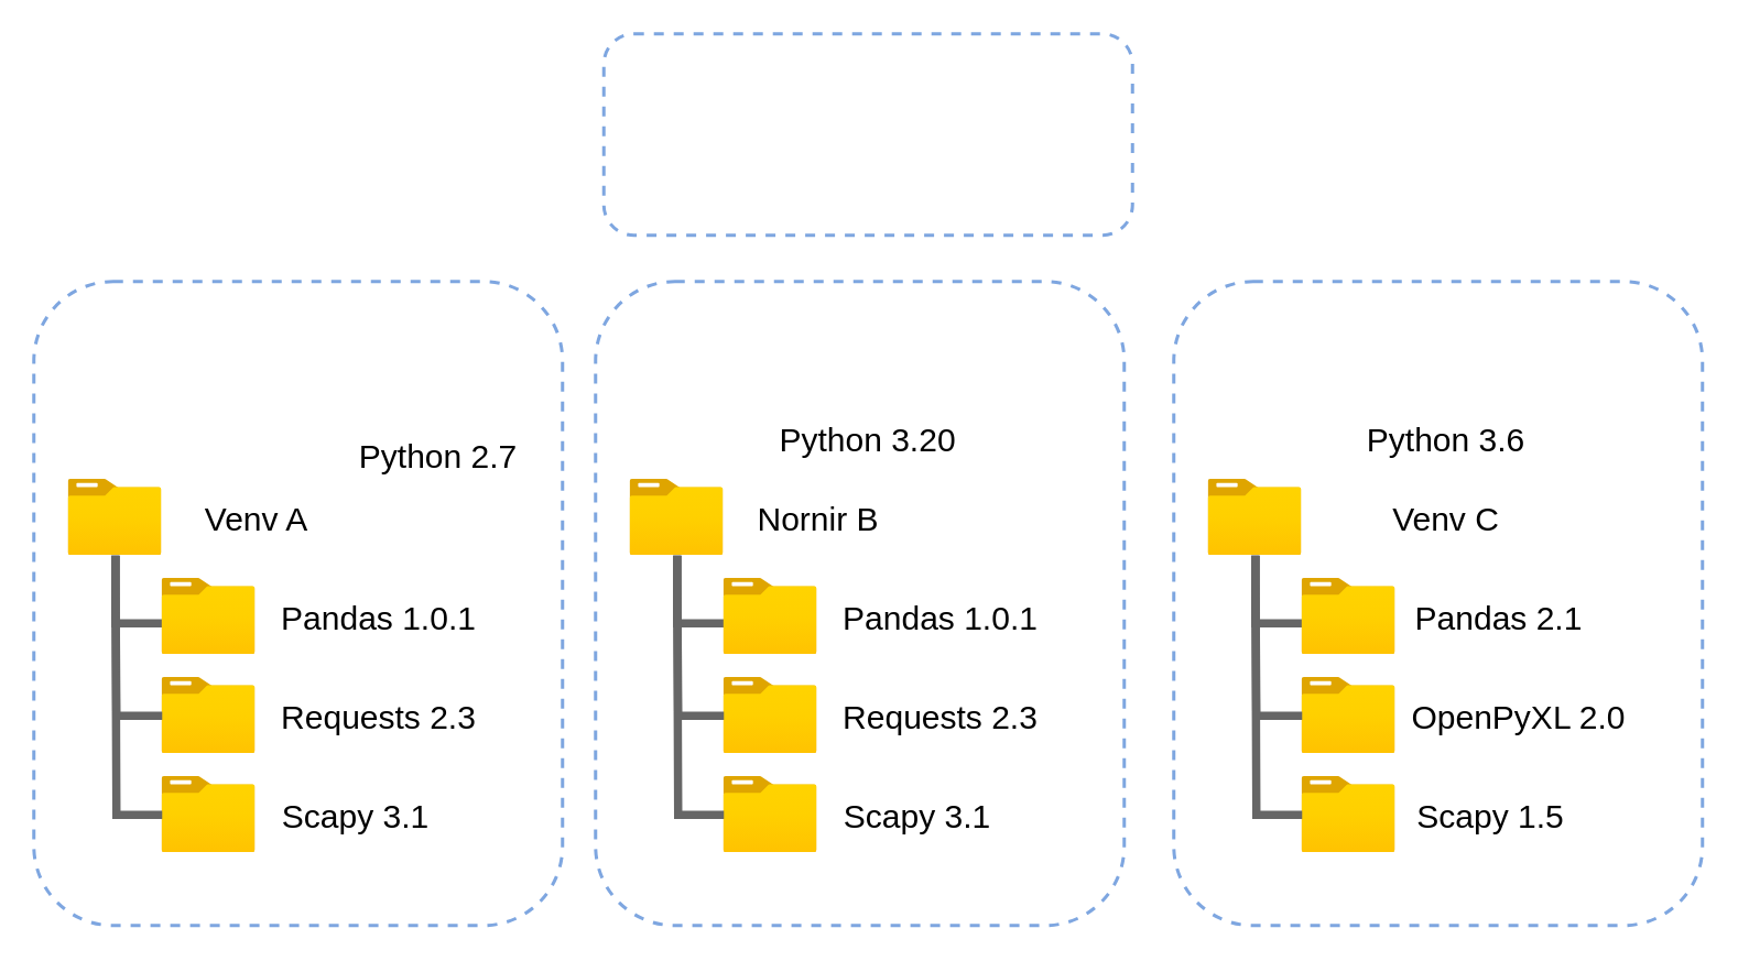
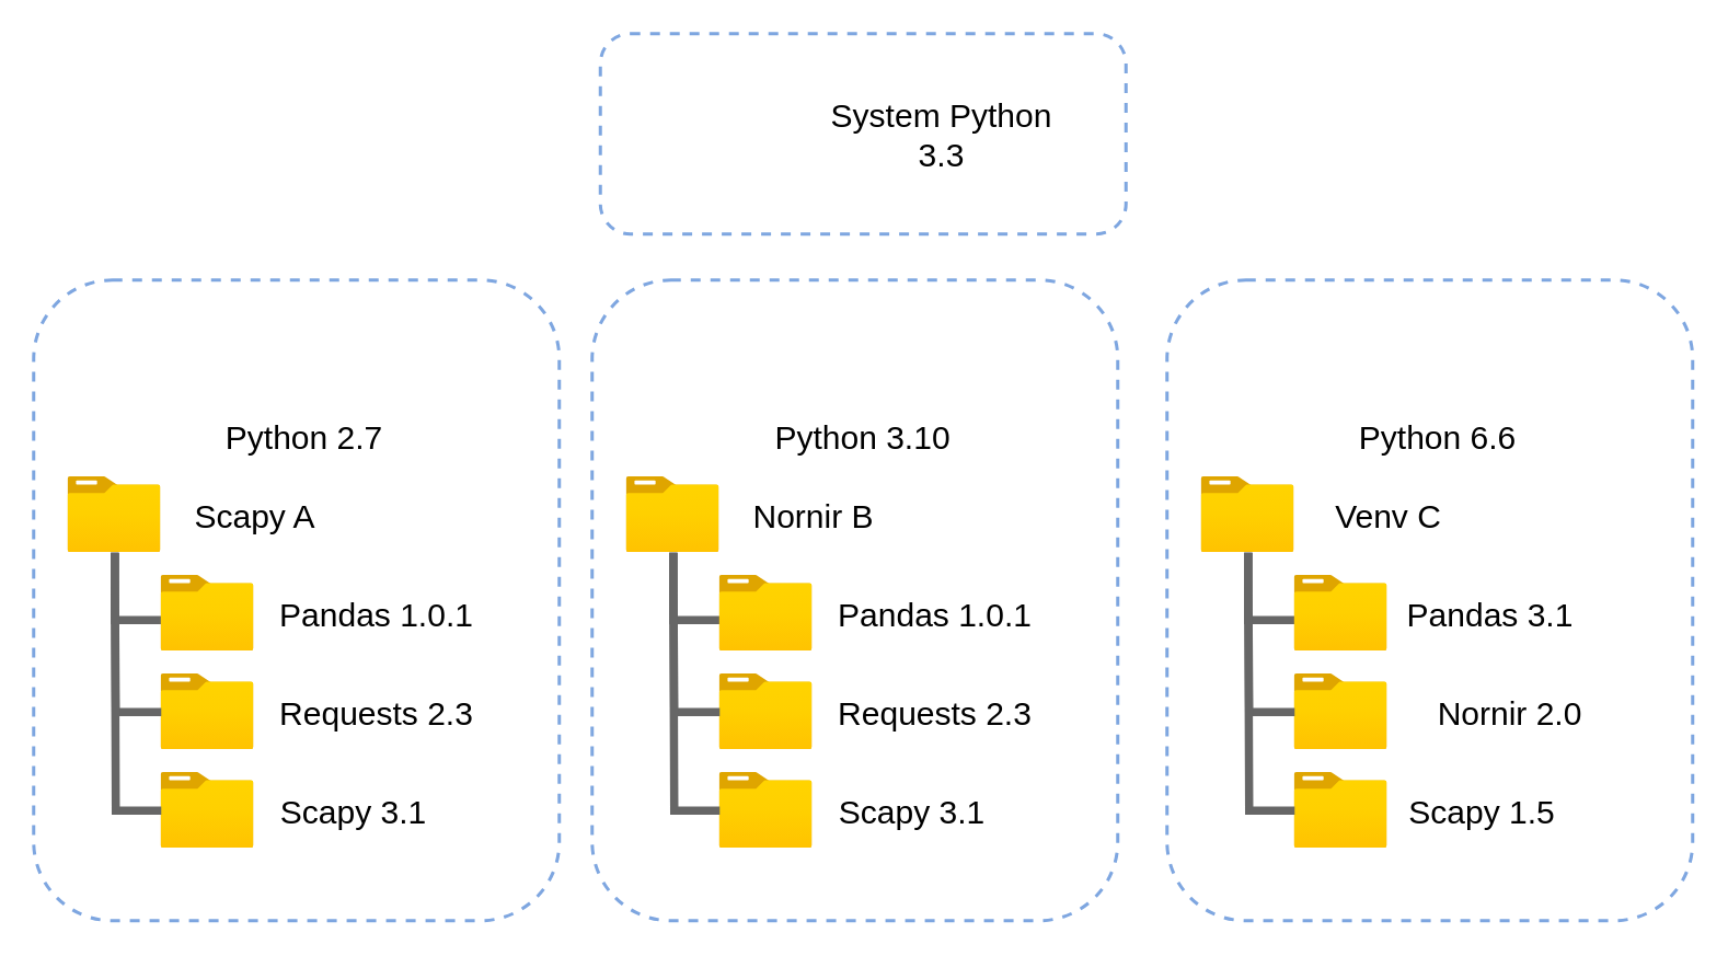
  <mxCell id="0" />
  <mxCell id="1" parent="0" />
  <mxCell id="2" value="" style="rounded=1;whiteSpace=wrap;html=1;fillColor=none;strokeColor=#7EA6E0;strokeWidth=2;dashed=1;" vertex="1" parent="1"><mxGeometry x="710" y="170" width="320" height="390" as="geometry" /></mxCell>
  <mxCell id="3" value="" style="rounded=1;whiteSpace=wrap;html=1;fillColor=none;strokeColor=#7EA6E0;strokeWidth=2;dashed=1;" vertex="1" parent="1"><mxGeometry x="20" y="170" width="320" height="390" as="geometry" /></mxCell>
  <mxCell id="4" value="" style="shape=image;verticalLabelPosition=bottom;labelBackgroundColor=default;verticalAlign=top;aspect=fixed;imageAspect=0;image=https://tinkercademy.com/wp-content/uploads/2018/04/python-icon.png;" vertex="1" parent="1"><mxGeometry x="150" y="180" width="70" height="70" as="geometry" /></mxCell>
  <mxCell id="5" style="edgeStyle=orthogonalEdgeStyle;rounded=0;orthogonalLoop=1;jettySize=auto;html=1;entryX=0.006;entryY=0.587;entryDx=0;entryDy=0;entryPerimeter=0;endArrow=none;endFill=0;fillColor=#f5f5f5;strokeColor=#666666;strokeWidth=5;" edge="1" parent="1" source="6" target="7"><mxGeometry relative="1" as="geometry" /></mxCell>
  <mxCell id="6" value="" style="aspect=fixed;html=1;points=[];align=center;image;fontSize=12;image=img/lib/azure2/general/Folder_Blank.svg;dashed=1;strokeColor=#7EA6E0;strokeWidth=2;fillColor=none;" vertex="1" parent="1"><mxGeometry x="41" y="290" width="56.68" height="46" as="geometry" /></mxCell>
  <mxCell id="7" value="" style="aspect=fixed;html=1;points=[];align=center;image;fontSize=12;image=img/lib/azure2/general/Folder_Blank.svg;dashed=1;strokeColor=#7EA6E0;strokeWidth=2;fillColor=none;" vertex="1" parent="1"><mxGeometry x="97.68" y="350" width="56.68" height="46" as="geometry" /></mxCell>
  <mxCell id="8" value="" style="aspect=fixed;html=1;points=[];align=center;image;fontSize=12;image=img/lib/azure2/general/Folder_Blank.svg;dashed=1;strokeColor=#7EA6E0;strokeWidth=2;fillColor=none;fontStyle=1" vertex="1" parent="1"><mxGeometry x="97.68" y="410" width="56.68" height="46" as="geometry" /></mxCell>
  <mxCell id="9" value="" style="aspect=fixed;html=1;points=[];align=center;image;fontSize=12;image=img/lib/azure2/general/Folder_Blank.svg;dashed=1;strokeColor=#7EA6E0;strokeWidth=2;fillColor=none;fontStyle=1" vertex="1" parent="1"><mxGeometry x="97.68" y="470" width="56.68" height="46" as="geometry" /></mxCell>
  <mxCell id="10" style="edgeStyle=orthogonalEdgeStyle;rounded=0;orthogonalLoop=1;jettySize=auto;html=1;endArrow=none;endFill=0;fillColor=#f5f5f5;strokeColor=#666666;strokeWidth=5;" edge="1" parent="1" source="6" target="8"><mxGeometry relative="1" as="geometry"><mxPoint x="79.4" y="346" as="sourcePoint" /><mxPoint x="108.02" y="387.002" as="targetPoint" /><Array as="points"><mxPoint x="69" y="346" /><mxPoint x="70" y="346" /><mxPoint x="70" y="433" /></Array></mxGeometry></mxCell>
  <mxCell id="11" style="edgeStyle=orthogonalEdgeStyle;rounded=0;orthogonalLoop=1;jettySize=auto;html=1;endArrow=none;endFill=0;fillColor=#f5f5f5;strokeColor=#666666;strokeWidth=5;" edge="1" parent="1" source="6" target="9"><mxGeometry relative="1" as="geometry"><mxPoint x="89.4" y="356" as="sourcePoint" /><mxPoint x="107.68" y="443" as="targetPoint" /><Array as="points"><mxPoint x="69" y="356" /><mxPoint x="70" y="356" /><mxPoint x="70" y="493" /></Array></mxGeometry></mxCell>
- <mxCell id="12" value="Python 2.7" style="text;html=1;strokeColor=none;fillColor=none;align=center;verticalAlign=middle;whiteSpace=wrap;rounded=0;dashed=1;fontSize=20;" vertex="1" parent="1"><mxGeometry x="210" y="260" width="110" height="30" as="geometry" /></mxCell>
- <mxCell id="13" value="Venv A" style="text;html=1;strokeColor=none;fillColor=none;align=center;verticalAlign=middle;whiteSpace=wrap;rounded=0;dashed=1;fontSize=20;" vertex="1" parent="1"><mxGeometry x="100" y="298" width="110" height="30" as="geometry" /></mxCell>
+ <mxCell id="12" value="Python 2.7" style="text;html=1;strokeColor=none;fillColor=none;align=center;verticalAlign=middle;whiteSpace=wrap;rounded=0;dashed=1;fontSize=20;" vertex="1" parent="1"><mxGeometry x="130" y="250" width="110" height="30" as="geometry" /></mxCell>
+ <mxCell id="13" value="Scapy A" style="text;html=1;strokeColor=none;fillColor=none;align=center;verticalAlign=middle;whiteSpace=wrap;rounded=0;dashed=1;fontSize=20;" vertex="1" parent="1"><mxGeometry x="100" y="298" width="110" height="30" as="geometry" /></mxCell>
  <mxCell id="14" value="Pandas 1.0.1" style="text;html=1;strokeColor=none;fillColor=none;align=center;verticalAlign=middle;whiteSpace=wrap;rounded=0;dashed=1;fontSize=20;" vertex="1" parent="1"><mxGeometry x="154.36" y="358" width="150" height="30" as="geometry" /></mxCell>
  <mxCell id="15" value="Requests 2.3" style="text;html=1;strokeColor=none;fillColor=none;align=center;verticalAlign=middle;whiteSpace=wrap;rounded=0;dashed=1;fontSize=20;" vertex="1" parent="1"><mxGeometry x="154.36" y="418" width="150" height="30" as="geometry" /></mxCell>
  <mxCell id="16" value="Scapy 3.1" style="text;html=1;strokeColor=none;fillColor=none;align=center;verticalAlign=middle;whiteSpace=wrap;rounded=0;dashed=1;fontSize=20;" vertex="1" parent="1"><mxGeometry x="140" y="478" width="150" height="30" as="geometry" /></mxCell>
  <mxCell id="17" value="" style="rounded=1;whiteSpace=wrap;html=1;fillColor=none;strokeColor=#7EA6E0;strokeWidth=2;dashed=1;" vertex="1" parent="1"><mxGeometry x="360" y="170" width="320" height="390" as="geometry" /></mxCell>
  <mxCell id="18" value="" style="shape=image;verticalLabelPosition=bottom;labelBackgroundColor=default;verticalAlign=top;aspect=fixed;imageAspect=0;image=https://tinkercademy.com/wp-content/uploads/2018/04/python-icon.png;" vertex="1" parent="1"><mxGeometry x="490" y="180" width="70" height="70" as="geometry" /></mxCell>
  <mxCell id="19" style="edgeStyle=orthogonalEdgeStyle;rounded=0;orthogonalLoop=1;jettySize=auto;html=1;entryX=0.006;entryY=0.587;entryDx=0;entryDy=0;entryPerimeter=0;endArrow=none;endFill=0;fillColor=#f5f5f5;strokeColor=#666666;strokeWidth=5;" edge="1" parent="1" source="20" target="21"><mxGeometry relative="1" as="geometry" /></mxCell>
  <mxCell id="20" value="" style="aspect=fixed;html=1;points=[];align=center;image;fontSize=12;image=img/lib/azure2/general/Folder_Blank.svg;dashed=1;strokeColor=#7EA6E0;strokeWidth=2;fillColor=none;" vertex="1" parent="1"><mxGeometry x="381" y="290" width="56.68" height="46" as="geometry" /></mxCell>
  <mxCell id="21" value="" style="aspect=fixed;html=1;points=[];align=center;image;fontSize=12;image=img/lib/azure2/general/Folder_Blank.svg;dashed=1;strokeColor=#7EA6E0;strokeWidth=2;fillColor=none;" vertex="1" parent="1"><mxGeometry x="437.68" y="350" width="56.68" height="46" as="geometry" /></mxCell>
  <mxCell id="22" value="" style="aspect=fixed;html=1;points=[];align=center;image;fontSize=12;image=img/lib/azure2/general/Folder_Blank.svg;dashed=1;strokeColor=#7EA6E0;strokeWidth=2;fillColor=none;fontStyle=1" vertex="1" parent="1"><mxGeometry x="437.68" y="410" width="56.68" height="46" as="geometry" /></mxCell>
  <mxCell id="23" value="" style="aspect=fixed;html=1;points=[];align=center;image;fontSize=12;image=img/lib/azure2/general/Folder_Blank.svg;dashed=1;strokeColor=#7EA6E0;strokeWidth=2;fillColor=none;fontStyle=1" vertex="1" parent="1"><mxGeometry x="437.68" y="470" width="56.68" height="46" as="geometry" /></mxCell>
  <mxCell id="24" style="edgeStyle=orthogonalEdgeStyle;rounded=0;orthogonalLoop=1;jettySize=auto;html=1;endArrow=none;endFill=0;fillColor=#f5f5f5;strokeColor=#666666;strokeWidth=5;" edge="1" parent="1" source="20" target="22"><mxGeometry relative="1" as="geometry"><mxPoint x="419.4" y="346" as="sourcePoint" /><mxPoint x="448.02" y="387.002" as="targetPoint" /><Array as="points"><mxPoint x="409" y="346" /><mxPoint x="410" y="346" /><mxPoint x="410" y="433" /></Array></mxGeometry></mxCell>
  <mxCell id="25" style="edgeStyle=orthogonalEdgeStyle;rounded=0;orthogonalLoop=1;jettySize=auto;html=1;endArrow=none;endFill=0;fillColor=#f5f5f5;strokeColor=#666666;strokeWidth=5;" edge="1" parent="1" source="20" target="23"><mxGeometry relative="1" as="geometry"><mxPoint x="429.4" y="356" as="sourcePoint" /><mxPoint x="447.68" y="443" as="targetPoint" /><Array as="points"><mxPoint x="409" y="356" /><mxPoint x="410" y="356" /><mxPoint x="410" y="493" /></Array></mxGeometry></mxCell>
- <mxCell id="26" value="Python 3.20" style="text;html=1;strokeColor=none;fillColor=none;align=center;verticalAlign=middle;whiteSpace=wrap;rounded=0;dashed=1;fontSize=20;" vertex="1" parent="1"><mxGeometry x="470" y="250" width="110" height="30" as="geometry" /></mxCell>
+ <mxCell id="26" value="Python 3.10" style="text;html=1;strokeColor=none;fillColor=none;align=center;verticalAlign=middle;whiteSpace=wrap;rounded=0;dashed=1;fontSize=20;" vertex="1" parent="1"><mxGeometry x="470" y="250" width="110" height="30" as="geometry" /></mxCell>
  <mxCell id="27" value="Nornir B" style="text;html=1;strokeColor=none;fillColor=none;align=center;verticalAlign=middle;whiteSpace=wrap;rounded=0;dashed=1;fontSize=20;" vertex="1" parent="1"><mxGeometry x="440" y="298" width="110" height="30" as="geometry" /></mxCell>
  <mxCell id="28" value="Pandas 1.0.1" style="text;html=1;strokeColor=none;fillColor=none;align=center;verticalAlign=middle;whiteSpace=wrap;rounded=0;dashed=1;fontSize=20;" vertex="1" parent="1"><mxGeometry x="494.36" y="358" width="150" height="30" as="geometry" /></mxCell>
  <mxCell id="29" value="Requests 2.3" style="text;html=1;strokeColor=none;fillColor=none;align=center;verticalAlign=middle;whiteSpace=wrap;rounded=0;dashed=1;fontSize=20;" vertex="1" parent="1"><mxGeometry x="494.36" y="418" width="150" height="30" as="geometry" /></mxCell>
  <mxCell id="30" value="Scapy 3.1" style="text;html=1;strokeColor=none;fillColor=none;align=center;verticalAlign=middle;whiteSpace=wrap;rounded=0;dashed=1;fontSize=20;" vertex="1" parent="1"><mxGeometry x="480" y="478" width="150" height="30" as="geometry" /></mxCell>
  <mxCell id="31" value="" style="shape=image;verticalLabelPosition=bottom;labelBackgroundColor=default;verticalAlign=top;aspect=fixed;imageAspect=0;image=https://tinkercademy.com/wp-content/uploads/2018/04/python-icon.png;" vertex="1" parent="1"><mxGeometry x="840" y="180" width="70" height="70" as="geometry" /></mxCell>
  <mxCell id="32" style="edgeStyle=orthogonalEdgeStyle;rounded=0;orthogonalLoop=1;jettySize=auto;html=1;entryX=0.006;entryY=0.587;entryDx=0;entryDy=0;entryPerimeter=0;endArrow=none;endFill=0;fillColor=#f5f5f5;strokeColor=#666666;strokeWidth=5;" edge="1" parent="1" source="33" target="34"><mxGeometry relative="1" as="geometry" /></mxCell>
  <mxCell id="33" value="" style="aspect=fixed;html=1;points=[];align=center;image;fontSize=12;image=img/lib/azure2/general/Folder_Blank.svg;dashed=1;strokeColor=#7EA6E0;strokeWidth=2;fillColor=none;" vertex="1" parent="1"><mxGeometry x="731" y="290" width="56.68" height="46" as="geometry" /></mxCell>
  <mxCell id="34" value="" style="aspect=fixed;html=1;points=[];align=center;image;fontSize=12;image=img/lib/azure2/general/Folder_Blank.svg;dashed=1;strokeColor=#7EA6E0;strokeWidth=2;fillColor=none;" vertex="1" parent="1"><mxGeometry x="787.68" y="350" width="56.68" height="46" as="geometry" /></mxCell>
  <mxCell id="35" value="" style="aspect=fixed;html=1;points=[];align=center;image;fontSize=12;image=img/lib/azure2/general/Folder_Blank.svg;dashed=1;strokeColor=#7EA6E0;strokeWidth=2;fillColor=none;fontStyle=1" vertex="1" parent="1"><mxGeometry x="787.68" y="410" width="56.68" height="46" as="geometry" /></mxCell>
  <mxCell id="36" value="" style="aspect=fixed;html=1;points=[];align=center;image;fontSize=12;image=img/lib/azure2/general/Folder_Blank.svg;dashed=1;strokeColor=#7EA6E0;strokeWidth=2;fillColor=none;fontStyle=1" vertex="1" parent="1"><mxGeometry x="787.68" y="470" width="56.68" height="46" as="geometry" /></mxCell>
  <mxCell id="37" style="edgeStyle=orthogonalEdgeStyle;rounded=0;orthogonalLoop=1;jettySize=auto;html=1;endArrow=none;endFill=0;fillColor=#f5f5f5;strokeColor=#666666;strokeWidth=5;" edge="1" parent="1" source="33" target="35"><mxGeometry relative="1" as="geometry"><mxPoint x="769.4" y="346" as="sourcePoint" /><mxPoint x="798.02" y="387.002" as="targetPoint" /><Array as="points"><mxPoint x="759" y="346" /><mxPoint x="760" y="346" /><mxPoint x="760" y="433" /></Array></mxGeometry></mxCell>
  <mxCell id="38" style="edgeStyle=orthogonalEdgeStyle;rounded=0;orthogonalLoop=1;jettySize=auto;html=1;endArrow=none;endFill=0;fillColor=#f5f5f5;strokeColor=#666666;strokeWidth=5;" edge="1" parent="1" source="33" target="36"><mxGeometry relative="1" as="geometry"><mxPoint x="779.4" y="356" as="sourcePoint" /><mxPoint x="797.68" y="443" as="targetPoint" /><Array as="points"><mxPoint x="759" y="356" /><mxPoint x="760" y="356" /><mxPoint x="760" y="493" /></Array></mxGeometry></mxCell>
- <mxCell id="39" value="Python 3.6" style="text;html=1;strokeColor=none;fillColor=none;align=center;verticalAlign=middle;whiteSpace=wrap;rounded=0;dashed=1;fontSize=20;" vertex="1" parent="1"><mxGeometry x="820" y="250" width="110" height="30" as="geometry" /></mxCell>
- <mxCell id="40" value="Venv C" style="text;html=1;strokeColor=none;fillColor=none;align=center;verticalAlign=middle;whiteSpace=wrap;rounded=0;dashed=1;fontSize=20;" vertex="1" parent="1"><mxGeometry x="820" y="298" width="110" height="30" as="geometry" /></mxCell>
- <mxCell id="41" value="Pandas 2.1" style="text;html=1;strokeColor=none;fillColor=none;align=center;verticalAlign=middle;whiteSpace=wrap;rounded=0;dashed=1;fontSize=20;" vertex="1" parent="1"><mxGeometry x="832.36" y="358" width="150" height="30" as="geometry" /></mxCell>
- <mxCell id="42" value="OpenPyXL 2.0" style="text;html=1;strokeColor=none;fillColor=none;align=center;verticalAlign=middle;whiteSpace=wrap;rounded=0;dashed=1;fontSize=20;" vertex="1" parent="1"><mxGeometry x="844.36" y="418" width="150" height="30" as="geometry" /></mxCell>
+ <mxCell id="39" value="Python 6.6" style="text;html=1;strokeColor=none;fillColor=none;align=center;verticalAlign=middle;whiteSpace=wrap;rounded=0;dashed=1;fontSize=20;" vertex="1" parent="1"><mxGeometry x="820" y="250" width="110" height="30" as="geometry" /></mxCell>
+ <mxCell id="40" value="Venv C" style="text;html=1;strokeColor=none;fillColor=none;align=center;verticalAlign=middle;whiteSpace=wrap;rounded=0;dashed=1;fontSize=20;" vertex="1" parent="1"><mxGeometry x="790" y="298" width="110" height="30" as="geometry" /></mxCell>
+ <mxCell id="41" value="Pandas 3.1" style="text;html=1;strokeColor=none;fillColor=none;align=center;verticalAlign=middle;whiteSpace=wrap;rounded=0;dashed=1;fontSize=20;" vertex="1" parent="1"><mxGeometry x="832.36" y="358" width="150" height="30" as="geometry" /></mxCell>
+ <mxCell id="42" value="Nornir 2.0" style="text;html=1;strokeColor=none;fillColor=none;align=center;verticalAlign=middle;whiteSpace=wrap;rounded=0;dashed=1;fontSize=20;" vertex="1" parent="1"><mxGeometry x="844.36" y="418" width="150" height="30" as="geometry" /></mxCell>
  <mxCell id="43" value="Scapy 1.5" style="text;html=1;strokeColor=none;fillColor=none;align=center;verticalAlign=middle;whiteSpace=wrap;rounded=0;dashed=1;fontSize=20;" vertex="1" parent="1"><mxGeometry x="827" y="478" width="150" height="30" as="geometry" /></mxCell>
  <mxCell id="44" value="" style="rounded=1;whiteSpace=wrap;html=1;fillColor=none;strokeColor=#7EA6E0;strokeWidth=2;dashed=1;" vertex="1" parent="1"><mxGeometry x="365" y="20" width="320" height="122" as="geometry" /></mxCell>
  <mxCell id="45" value="" style="shape=image;verticalLabelPosition=bottom;labelBackgroundColor=default;verticalAlign=top;aspect=fixed;imageAspect=0;image=https://tinkercademy.com/wp-content/uploads/2018/04/python-icon.png;" vertex="1" parent="1"><mxGeometry x="400" y="46" width="70" height="70" as="geometry" /></mxCell>
+ <mxCell id="46" value="System Python&lt;br&gt;3.3" style="text;html=1;strokeColor=none;fillColor=none;align=center;verticalAlign=middle;whiteSpace=wrap;rounded=0;dashed=1;fontSize=20;" vertex="1" parent="1"><mxGeometry x="490" y="66" width="165.64" height="30" as="geometry" /></mxCell>
